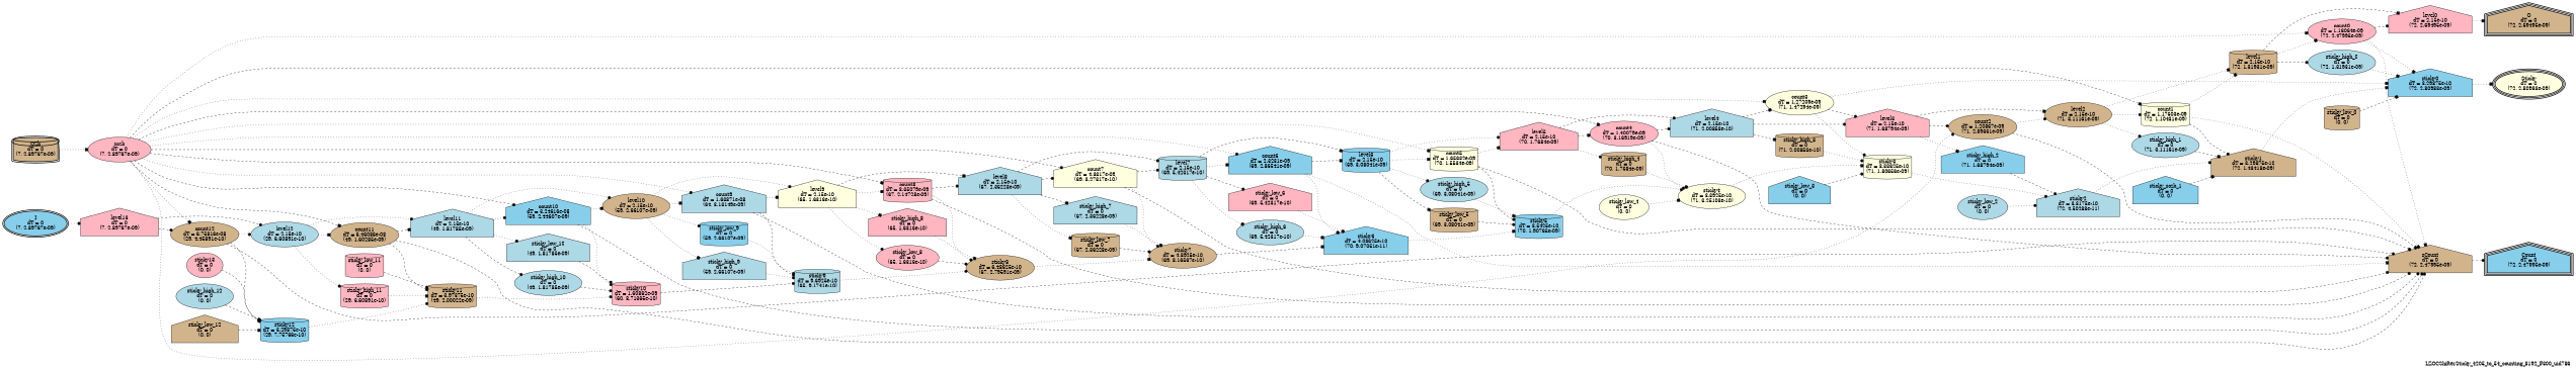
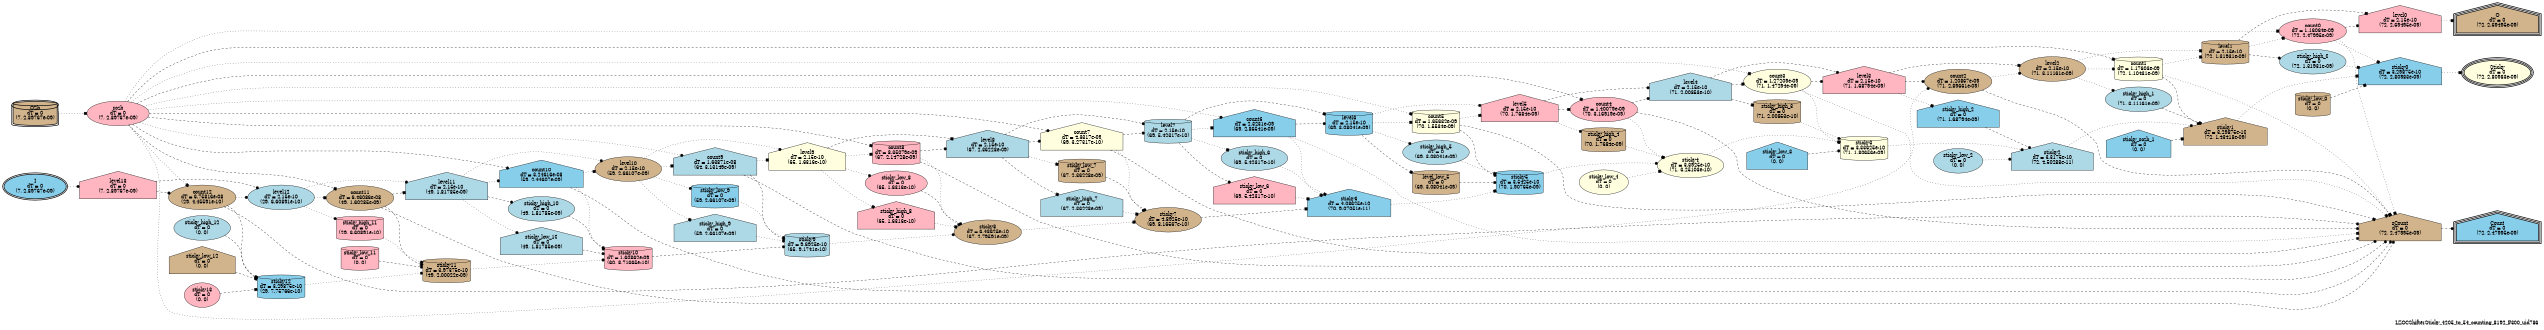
  digraph {
    label=LZOCShifterSticky_4205_to_54_counting_8192_F300_uid786
    labeljust=right
    labelloc=bottom
    nodesep=0.25
    rankdir=LR
    ranksep=0.5
    node [color=black fillcolor=tan peripheries=1 shape=house style=filled]
    edge [arrowhead=dot arrowsize=1.0 arrowtail=normal color=black dir=forward style=dotted]
    n1 [fillcolor=skyblue label="I\ndT = 0\n(7, 2.89767e-09)" peripheries=2 shape=ellipse style="bold, filled,filled"]
    n2 [label="OZb\ndT = 0\n(7, 2.89767e-09)" peripheries=2 shape=cylinder style="bold, filled,filled"]
    n3 [fillcolor=skyblue label="Count\ndT = 0\n(72, 2.47995e-09)" peripheries=3 style="bold, filled,filled"]
    n4 [label="O\ndT = 0\n(72, 2.69495e-09)" peripheries=3 style="bold, filled,filled"]
    n5 [fillcolor=lightyellow label="Sticky\ndT = 0\n(72, 2.80983e-09)" peripheries=3 shape=ellipse style="bold, filled,filled"]
    n6 [fillcolor=lightpink label="level13\ndT = 0\n(7, 2.89767e-09)"]
    n7 [fillcolor=lightpink label="sozb\ndT = 0\n(7, 2.89767e-09)" shape=ellipse]
-   n8 [label="count12\ndT = 6.75816e-08\n(29, 4.45891e-10)" shape=ellipse]
+   n8 [label="count12\ndT = 6.75816e-08\n(29, 4.45591e-10)" shape=ellipse]
    n9 [fillcolor=lightblue label="level12\ndT = 2.15e-10\n(29, 6.60891e-10)" shape=ellipse]
    n10 [label="count11\ndT = 6.46086e-08\n(49, 1.60285e-09)" shape=ellipse]
    n11 [fillcolor=skyblue label="count10\ndT = 3.24616e-08\n(59, 2.44607e-09)"]
    n12 [fillcolor=lightblue label="count9\ndT = 1.63871e-08\n(64, 3.13149e-09)"]
    n13 [fillcolor=lightpink label="count8\ndT = 8.35079e-09\n(67, 2.14728e-09)" shape=cylinder]
    n14 [fillcolor=lightyellow label="count7\ndT = 4.3317e-09\n(69, 3.27317e-10)"]
    n15 [fillcolor=skyblue label="count6\ndT = 2.3231e-09\n(69, 2.86541e-09)"]
    n16 [fillcolor=lightyellow label="count5\ndT = 1.65632e-09\n(70, 1.5534e-09)" shape=cylinder]
    n17 [fillcolor=lightpink label="count4\ndT = 1.40079e-09\n(70, 3.16919e-09)" shape=ellipse]
    n18 [fillcolor=lightyellow label="count3\ndT = 1.27209e-09\n(71, 1.47294e-09)" shape=ellipse]
    n19 [label="count2\ndT = 1.20867e-09\n(71, 2.89661e-09)" shape=ellipse]
    n20 [fillcolor=lightyellow label="count1\ndT = 1.17603e-09\n(72, 1.10431e-09)" shape=cylinder]
    n21 [fillcolor=lightpink label="count0\ndT = 1.16064e-09\n(72, 2.47995e-09)" shape=ellipse]
    n22 [fillcolor=skyblue label="sticky12\ndT = 3.29875e-10\n(29, 7.75766e-10)" shape=cylinder]
    n23 [label="sCount\ndT = 0\n(72, 2.47995e-09)"]
    n24 [fillcolor=lightblue label="level11\ndT = 2.15e-10\n(49, 1.81785e-09)"]
    n25 [fillcolor=lightpink label="sticky_high_11\ndT = 0\n(29, 6.60891e-10)" shape=cylinder]
    n26 [label="sticky11\ndT = 3.97375e-10\n(49, 2.00022e-09)" shape=cylinder]
    n27 [label="level10\ndT = 2.15e-10\n(59, 2.66107e-09)" shape=ellipse]
    n28 [fillcolor=lightpink label="sticky10\ndT = 1.60862e-09\n(60, 8.71365e-10)" shape=cylinder]
    n29 [fillcolor=lightyellow label="level9\ndT = 2.15e-10\n(65, 1.6316e-10)"]
    n30 [fillcolor=lightblue label="sticky9\ndT = 9.6925e-10\n(65, 9.1741e-10)" shape=cylinder]
    n31 [fillcolor=lightblue label="level8\ndT = 2.15e-10\n(67, 2.36228e-09)"]
    n32 [label="sticky8\ndT = 6.48625e-10\n(67, 2.79591e-09)" shape=ellipse]
    n33 [fillcolor=lightblue label="level7\ndT = 2.15e-10\n(69, 5.42317e-10)" shape=cylinder]
    n34 [label="sticky7\ndT = 4.8925e-10\n(69, 8.16567e-10)" shape=ellipse]
    n35 [fillcolor=skyblue label="level6\ndT = 2.15e-10\n(69, 3.08041e-09)" shape=cylinder]
    n36 [fillcolor=skyblue label="sticky6\ndT = 4.08625e-10\n(70, 9.07051e-11)"]
    n37 [fillcolor=lightpink label="level5\ndT = 2.15e-10\n(70, 1.7684e-09)"]
    n38 [fillcolor=skyblue label="sticky5\ndT = 3.5425e-10\n(70, 1.90765e-09)" shape=cylinder]
    n39 [fillcolor=lightblue label="level4\ndT = 2.15e-10\n(71, 2.00853e-10)"]
    n40 [fillcolor=lightyellow label="sticky4\ndT = 3.3925e-10\n(71, 3.25103e-10)" shape=ellipse]
    n41 [fillcolor=lightpink label="level3\ndT = 2.15e-10\n(71, 1.68794e-09)"]
    n42 [fillcolor=lightyellow label="sticky3\ndT = 3.33625e-10\n(71, 1.80656e-09)" shape=cylinder]
    n43 [label="level2\ndT = 2.15e-10\n(71, 3.11161e-09)" shape=ellipse]
    n44 [label="level1\ndT = 2.15e-10\n(72, 1.31931e-09)" shape=cylinder]
    n45 [label="sticky1\ndT = 3.29875e-10\n(72, 1.43418e-09)"]
    n46 [fillcolor=lightpink label="level0\ndT = 2.15e-10\n(72, 2.69495e-09)"]
    n47 [fillcolor=skyblue label="sticky0\ndT = 3.29875e-10\n(72, 2.80983e-09)"]
    n48 [fillcolor=lightpink label="sticky13\ndT = 0\n(0, 0)" shape=ellipse]
    n49 [fillcolor=lightblue label="sticky_high_10\ndT = 0\n(49, 1.81785e-09)" shape=ellipse]
    n50 [fillcolor=lightblue label="sticky_low_10\ndT = 0\n(49, 1.81785e-09)"]
    n51 [fillcolor=lightblue label="sticky_high_12\ndT = 0\n(0, 0)" shape=ellipse]
    n52 [label="sticky_low_12\ndT = 0\n(0, 0)"]
    n53 [fillcolor=lightblue label="sticky_high_9\ndT = 0\n(59, 2.66107e-09)"]
    n54 [fillcolor=skyblue label="sticky_low_9\ndT = 0\n(59, 2.66107e-09)" shape=cylinder]
    n55 [fillcolor=lightpink label="sticky_low_11\ndT = 0\n(0, 0)" shape=cylinder]
    n56 [fillcolor=lightpink label="sticky_high_8\ndT = 0\n(65, 1.6316e-10)"]
    n57 [fillcolor=lightpink label="sticky_low_8\ndT = 0\n(65, 1.6316e-10)" shape=ellipse]
    n58 [fillcolor=lightblue label="sticky_high_7\ndT = 0\n(67, 2.36228e-09)"]
    n59 [label="sticky_low_7\ndT = 0\n(67, 2.36228e-09)" shape=cylinder]
    n60 [fillcolor=lightblue label="sticky_high_6\ndT = 0\n(69, 5.42317e-10)" shape=ellipse]
    n61 [fillcolor=lightpink label="sticky_low_6\ndT = 0\n(69, 5.42317e-10)"]
    n62 [fillcolor=lightblue label="sticky_high_5\ndT = 0\n(69, 3.08041e-09)" shape=ellipse]
-   n63 [label="sticky_low_5\ndT = 0\n(69, 3.08041e-09)" shape=cylinder]
+   n63 [label="level_low_5\ndT = 0\n(69, 3.08041e-09)" shape=cylinder]
    n64 [label="sticky_high_4\ndT = 0\n(70, 1.7684e-09)" shape=cylinder]
    n65 [label="sticky_high_3\ndT = 0\n(71, 2.00853e-10)" shape=cylinder]
    n66 [fillcolor=skyblue label="sticky_high_2\ndT = 0\n(71, 1.68794e-09)"]
    n67 [fillcolor=lightyellow label="sticky_low_4\ndT = 0\n(0, 0)" shape=ellipse]
    n68 [fillcolor=lightblue label="sticky2\ndT = 3.3175e-10\n(72, 4.50288e-11)"]
    n69 [fillcolor=lightblue label="sticky_high_1\ndT = 0\n(71, 3.11161e-09)" shape=ellipse]
    n70 [fillcolor=skyblue label="sticky_low_3\ndT = 0\n(0, 0)"]
    n71 [fillcolor=lightblue label="sticky_high_0\ndT = 0\n(72, 1.31931e-09)" shape=ellipse]
    n72 [fillcolor=lightblue label="sticky_low_2\ndT = 0\n(0, 0)" shape=ellipse]
    n73 [fillcolor=skyblue label="sticky_sozb_1\ndT = 0\n(0, 0)"]
    n74 [label="sticky_low_0\ndT = 0\n(0, 0)" shape=cylinder]
    subgraph sub_1 {
      rank=same
      n1
      n2
    }
    subgraph sub_2 {
      rank=same
      n3
      n4
      n5
    }
    n1 -> n6
    n2 -> n7 [arrowhead=box]
    n6 -> n8 [style=dashed]
    n6 -> n9 [style=dashed]
    n7 -> n8 [arrowhead=box]
    n7 -> n10 [arrowhead=box style=dashed]
    n7 -> n11 [style=dashed]
    n7 -> n12
    n7 -> n13 [arrowhead=box style=dashed]
    n7 -> n14 [style=dashed]
    n7 -> n15
    n7 -> n16 [arrowhead=box]
    n7 -> n17 [arrowhead=box style=dashed]
    n7 -> n18 [arrowhead=box]
    n7 -> n19
    n7 -> n20 [arrowhead=box style=dashed]
    n7 -> n21 [arrowhead=box]
    n8 -> n9
    n8 -> n22 [arrowhead=box style=dashed]
    n8 -> n23 [style=dashed]
    n9 -> n10 [arrowhead=box]
    n9 -> n24
    n9 -> n25
    n10 -> n23 [style=dashed]
    n10 -> n24 [arrowhead=box style=dashed]
    n10 -> n26 [arrowhead=box style=dashed]
    n11 -> n23 [style=dashed]
    n11 -> n27 [arrowhead=box]
    n11 -> n28
    n12 -> n23 [style=dashed]
    n12 -> n29 [arrowhead=box]
    n12 -> n30 [style=dashed]
    n13 -> n23 [style=dashed]
    n13 -> n31 [style=dashed]
    n13 -> n32
    n14 -> n23 [style=dashed]
    n14 -> n33 [style=dashed]
    n14 -> n34
    n15 -> n23 [arrowhead=box]
-   n15 -> n35 [arrowhead=box style=dashed]
+   n15 -> n35 [style=dashed]
    n15 -> n36 [arrowhead=box]
    n16 -> n23 [arrowhead=box style=dashed]
    n16 -> n37 [arrowhead=box]
    n16 -> n38 [style=dashed]
    n17 -> n23 [style=dashed]
    n17 -> n39 [style=dashed]
    n17 -> n40
-   n18 -> n47 [arrowhead=box]
+   n18 -> n23 [arrowhead=box]
    n18 -> n41 [style=dashed]
    n18 -> n42
    n19 -> n23 [arrowhead=box style=dashed]
    n19 -> n43
    n20 -> n23 [arrowhead=box]
    n20 -> n44 [arrowhead=box]
    n20 -> n45 [style=dashed]
    n21 -> n23 [arrowhead=box]
    n21 -> n46 [style=dashed]
    n21 -> n47 [arrowhead=box]
    n22 -> n26
    n23 -> n3 [style=dashed]
    n24 -> n11
    n24 -> n27
    n24 -> n49 [style=dashed]
    n24 -> n50
    n25 -> n26 [arrowhead=box]
    n26 -> n28
    n27 -> n12 [arrowhead=box]
    n27 -> n29
    n27 -> n53 [arrowhead=box]
    n27 -> n54
    n28 -> n30 [style=dashed]
    n29 -> n13 [arrowhead=box]
    n29 -> n31 [arrowhead=box style=dashed]
    n29 -> n56 [arrowhead=box]
    n29 -> n57
    n30 -> n32
    n31 -> n14 [style=dashed]
    n31 -> n33 [style=dashed]
    n31 -> n58 [arrowhead=box style=dashed]
    n31 -> n59 [arrowhead=box]
    n32 -> n34 [arrowhead=box]
    n33 -> n15 [arrowhead=box]
    n33 -> n35 [arrowhead=box style=dashed]
    n33 -> n60 [arrowhead=box]
    n33 -> n61 [style=dashed]
    n34 -> n36 [arrowhead=box style=dashed]
    n35 -> n16 [arrowhead=box]
    n35 -> n37
    n35 -> n62
    n35 -> n63 [arrowhead=box style=dashed]
    n36 -> n38 [arrowhead=box]
    n37 -> n17 [arrowhead=box style=dashed]
    n37 -> n39 [style=dashed]
    n37 -> n64
    n38 -> n40
    n39 -> n18 [arrowhead=box style=dashed]
    n39 -> n41 [style=dashed]
    n39 -> n65 [arrowhead=box style=dashed]
    n40 -> n42 [arrowhead=box]
    n41 -> n19 [style=dashed]
    n41 -> n43 [arrowhead=box style=dashed]
    n41 -> n66 [arrowhead=box]
    n42 -> n68
    n43 -> n20
    n43 -> n44 [arrowhead=box]
    n43 -> n69
    n44 -> n21 [arrowhead=box]
    n44 -> n46 [arrowhead=box style=dashed]
    n44 -> n71 [style=dashed]
    n45 -> n47 [arrowhead=box]
    n46 -> n4 [arrowhead=box]
    n47 -> n5 [arrowhead=box]
    n48 -> n22 [arrowhead=box style=dashed]
    n49 -> n28 [style=dashed]
    n50 -> n28 [style=dashed]
    n51 -> n22 [arrowhead=box style=dashed]
    n52 -> n22 [arrowhead=box style=dashed]
    n53 -> n30
    n54 -> n30
    n55 -> n26 [style=dashed]
    n56 -> n32 [arrowhead=box]
    n57 -> n32 [style=dashed]
    n58 -> n34 [arrowhead=box]
    n59 -> n34 [style=dashed]
    n60 -> n36 [arrowhead=box]
    n61 -> n36 [arrowhead=box]
    n62 -> n38 [arrowhead=box]
    n63 -> n38 [style=dashed]
    n64 -> n40 [arrowhead=box]
    n65 -> n42
    n66 -> n68 [style=dashed]
    n67 -> n40 [arrowhead=box]
    n68 -> n45
    n69 -> n45 [arrowhead=box style=dashed]
    n70 -> n42 [style=dashed]
    n71 -> n47 [arrowhead=box]
    n72 -> n68
    n73 -> n45 [arrowhead=box style=dashed]
    n74 -> n47 [arrowhead=box style=dashed]
  }
